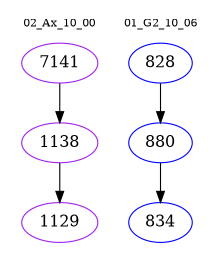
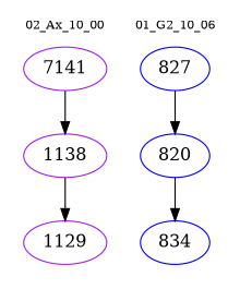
  digraph {
    node [color=purple]
    edge [color=black]
    n1 [label=7141]
    n2 [label=1138]
    n3 [label=1129]
-   n4 [color=blue label=828]
-   n5 [color=blue label=880]
+   n4 [color=blue label=827]
+   n5 [color=blue label=820]
    n6 [color=blue label=834]
    subgraph cluster_1 {
      color=white
      fontsize=10
      label="02_Ax_10_00"
      n1
      n2
      n3
    }
    subgraph cluster_2 {
      color=white
      fontsize=10
      label="01_G2_10_06"
      n4
      n5
      n6
    }
    n1 -> n2
    n2 -> n3
    n4 -> n5
    n5 -> n6
  }
